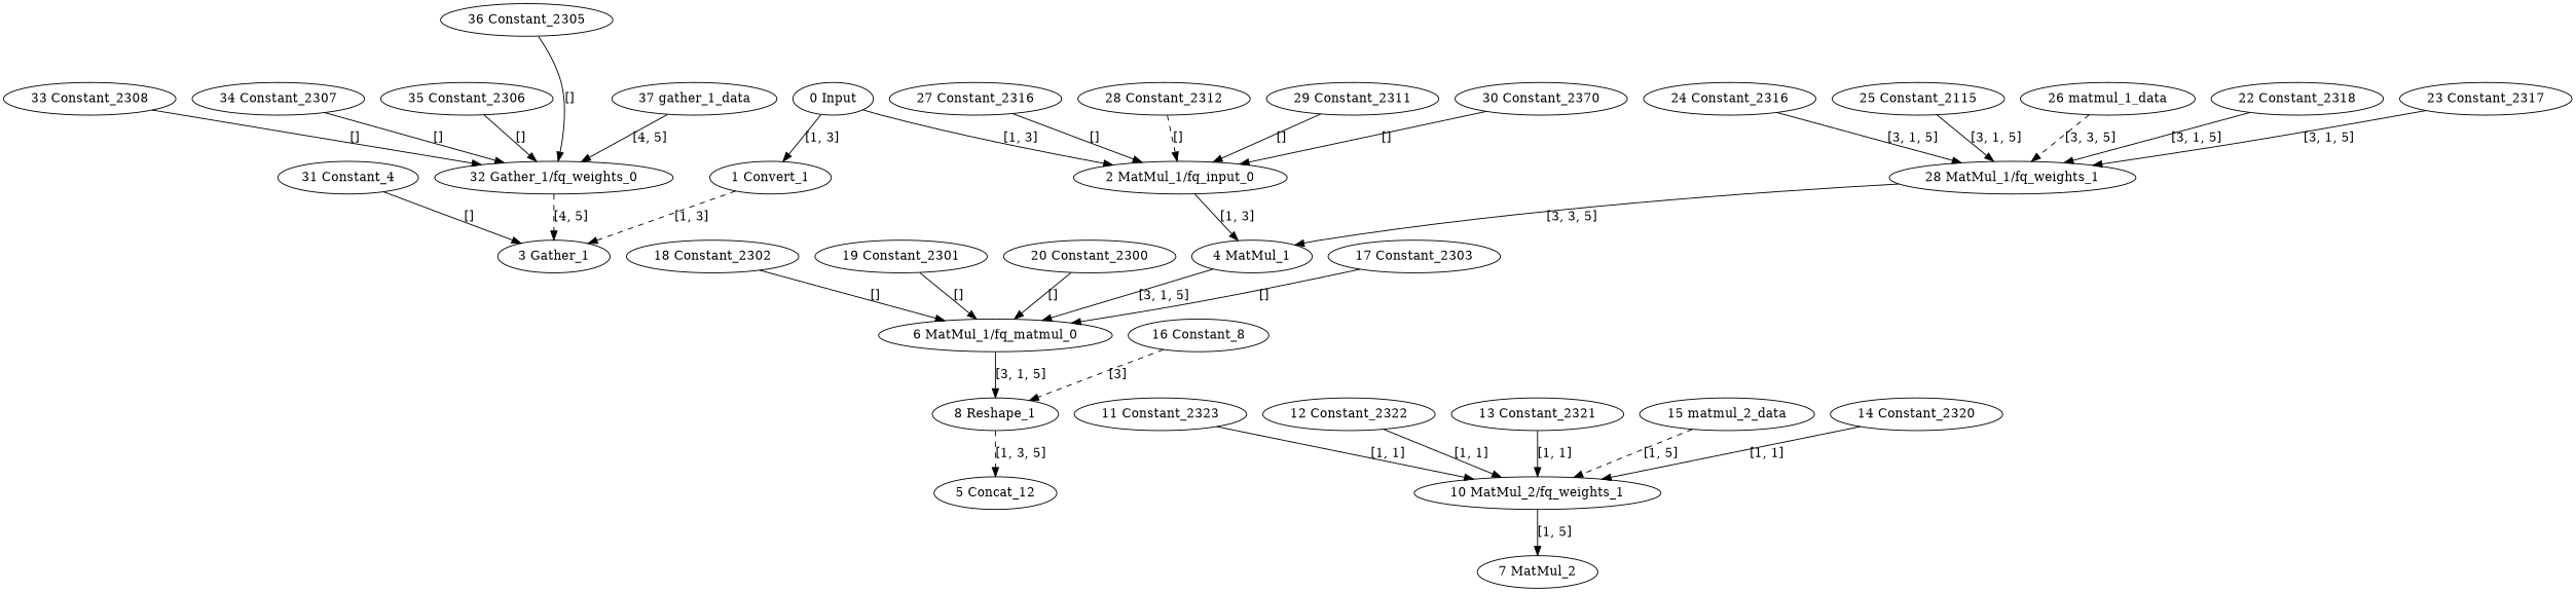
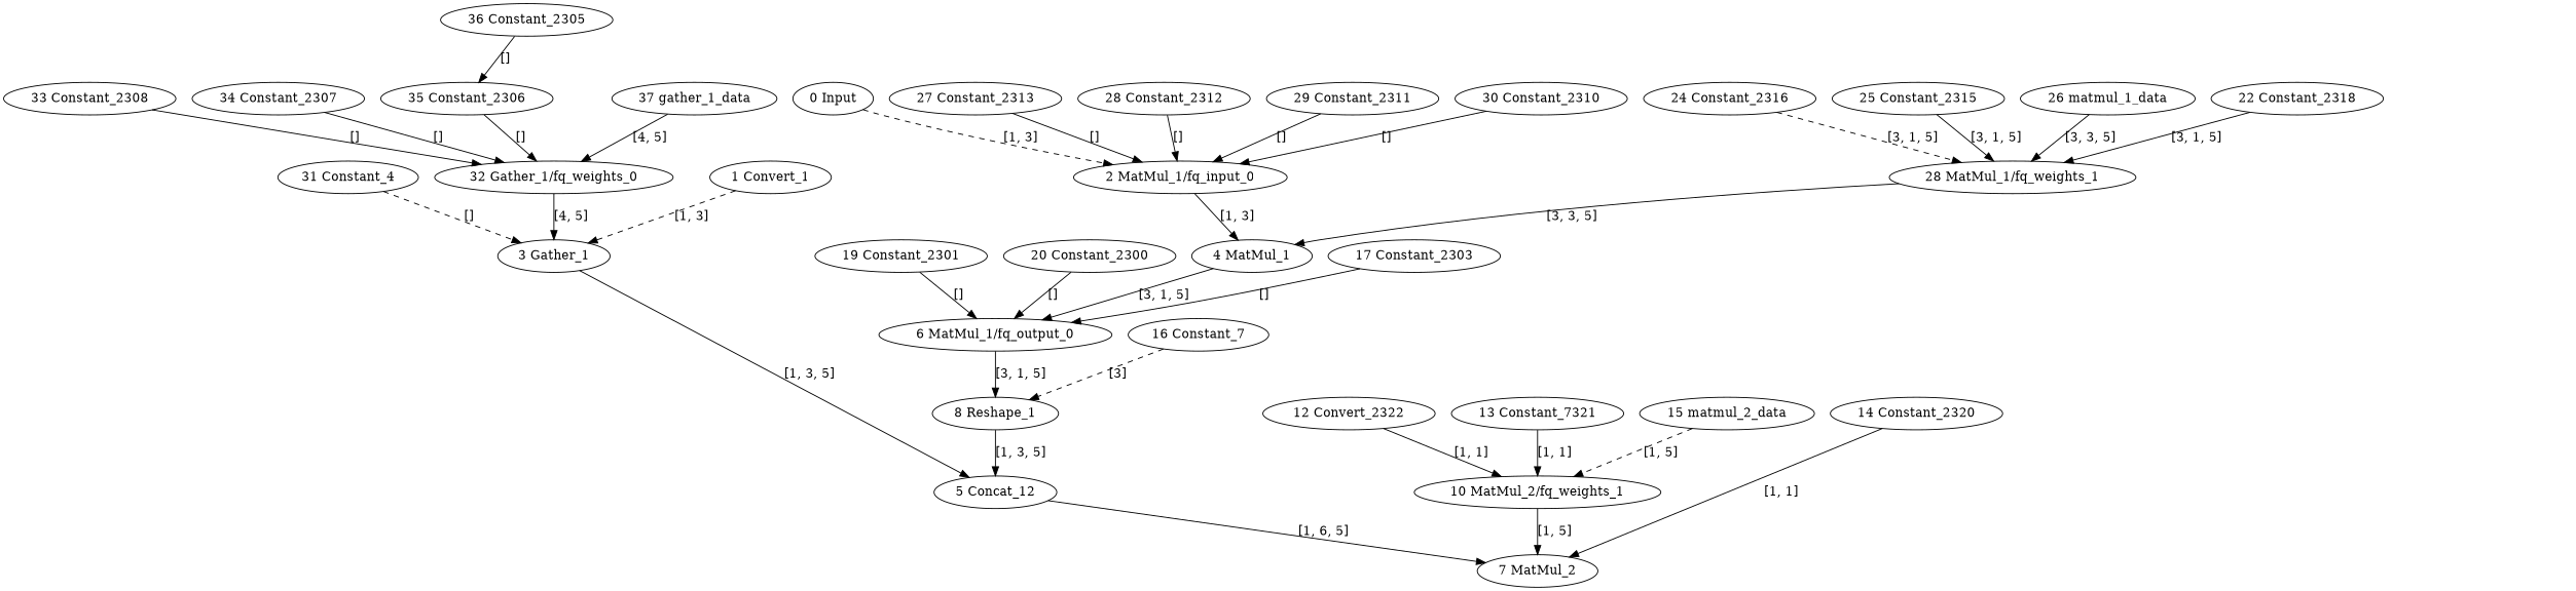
  strict digraph {
    node [type=Constant]
    edge [style=solid]
    "0 Input" [type=Parameter]
    "1 Convert_1" [type=Convert]
    "2 MatMul_1/fq_input_0" [type=FakeQuantize]
    "3 Gather_1" [type=Gather]
    "4 MatMul_1" [type=MatMul]
    "5 Concat_12" [type=Concat]
-   "6 MatMul_1/fq_output_0" [type=FakeQuantize label="6 MatMul_1/fq_matmul_0"]
+   "6 MatMul_1/fq_output_0" [type=FakeQuantize]
    "7 MatMul_2" [type=MatMul]
    "8 Reshape_1" [type=Reshape]
    "10 MatMul_2/fq_weights_1" [type=FakeQuantize]
-   "11 Constant_2323"
-   "12 Constant_2322"
-   "13 Constant_2321"
+   "12 Constant_2322" [label="12 Convert_2322"]
+   "13 Constant_2321" [label="13 Constant_7321"]
    "14 Constant_2320"
    "15 matmul_2_data"
-   "16 Constant_8"
+   "16 Constant_8" [label="16 Constant_7"]
    "17 Constant_2303"
-   "18 Constant_2302"
    "19 Constant_2301"
    "20 Constant_2300"
    n21 [label="28 MatMul_1/fq_weights_1" type=FakeQuantize]
    "22 Constant_2318"
-   "23 Constant_2317"
    "24 Constant_2316"
-   "25 Constant_2315" [label="25 Constant_2115"]
+   "25 Constant_2315"
    "26 matmul_1_data"
-   "27 Constant_2313" [label="27 Constant_2316"]
+   "27 Constant_2313"
    "28 Constant_2312"
    "29 Constant_2311"
-   "30 Constant_2310" [label="30 Constant_2370"]
+   "30 Constant_2310"
    "31 Constant_4"
    "32 Gather_1/fq_weights_0" [type=FakeQuantize]
    "33 Constant_2308"
    "34 Constant_2307"
    "35 Constant_2306"
    "36 Constant_2305"
    "37 gather_1_data"
-   "0 Input" -> "1 Convert_1" [label="[1, 3]"]
-   "0 Input" -> "2 MatMul_1/fq_input_0" [label="[1, 3]"]
+   "0 Input" -> "2 MatMul_1/fq_input_0" [label="[1, 3]" style=dashed]
    "1 Convert_1" -> "3 Gather_1" [label="[1, 3]" style=dashed]
    "2 MatMul_1/fq_input_0" -> "4 MatMul_1" [label="[1, 3]"]
+   "3 Gather_1" -> "5 Concat_12" [label="[1, 3, 5]"]
    "4 MatMul_1" -> "6 MatMul_1/fq_output_0" [label="[3, 1, 5]"]
+   "5 Concat_12" -> "7 MatMul_2" [label="[1, 6, 5]"]
    "6 MatMul_1/fq_output_0" -> "8 Reshape_1" [label="[3, 1, 5]"]
-   "8 Reshape_1" -> "5 Concat_12" [label="[1, 3, 5]" style=dashed]
+   "8 Reshape_1" -> "5 Concat_12" [label="[1, 3, 5]"]
    "10 MatMul_2/fq_weights_1" -> "7 MatMul_2" [label="[1, 5]"]
-   "11 Constant_2323" -> "10 MatMul_2/fq_weights_1" [label="[1, 1]"]
    "12 Constant_2322" -> "10 MatMul_2/fq_weights_1" [label="[1, 1]"]
    "13 Constant_2321" -> "10 MatMul_2/fq_weights_1" [label="[1, 1]"]
-   "14 Constant_2320" -> "10 MatMul_2/fq_weights_1" [label="[1, 1]"]
+   "14 Constant_2320" -> "7 MatMul_2" [label="[1, 1]"]
    "15 matmul_2_data" -> "10 MatMul_2/fq_weights_1" [label="[1, 5]" style=dashed]
    "16 Constant_8" -> "8 Reshape_1" [label="[3]" style=dashed]
    "17 Constant_2303" -> "6 MatMul_1/fq_output_0" [label="[]"]
-   "18 Constant_2302" -> "6 MatMul_1/fq_output_0" [label="[]"]
    "19 Constant_2301" -> "6 MatMul_1/fq_output_0" [label="[]"]
    "20 Constant_2300" -> "6 MatMul_1/fq_output_0" [label="[]"]
    n21 -> "4 MatMul_1" [label="[3, 3, 5]"]
    "22 Constant_2318" -> n21 [label="[3, 1, 5]"]
-   "23 Constant_2317" -> n21 [label="[3, 1, 5]"]
-   "24 Constant_2316" -> n21 [label="[3, 1, 5]"]
+   "24 Constant_2316" -> n21 [label="[3, 1, 5]" style=dashed]
    "25 Constant_2315" -> n21 [label="[3, 1, 5]"]
-   "26 matmul_1_data" -> n21 [label="[3, 3, 5]" style=dashed]
+   "26 matmul_1_data" -> n21 [label="[3, 3, 5]"]
    "27 Constant_2313" -> "2 MatMul_1/fq_input_0" [label="[]"]
-   "28 Constant_2312" -> "2 MatMul_1/fq_input_0" [label="[]" style=dashed]
+   "28 Constant_2312" -> "2 MatMul_1/fq_input_0" [label="[]"]
    "29 Constant_2311" -> "2 MatMul_1/fq_input_0" [label="[]"]
    "30 Constant_2310" -> "2 MatMul_1/fq_input_0" [label="[]"]
-   "31 Constant_4" -> "3 Gather_1" [label="[]"]
-   "32 Gather_1/fq_weights_0" -> "3 Gather_1" [label="[4, 5]" style=dashed]
+   "31 Constant_4" -> "3 Gather_1" [label="[]" style=dashed]
+   "32 Gather_1/fq_weights_0" -> "3 Gather_1" [label="[4, 5]"]
    "33 Constant_2308" -> "32 Gather_1/fq_weights_0" [label="[]"]
    "34 Constant_2307" -> "32 Gather_1/fq_weights_0" [label="[]"]
    "35 Constant_2306" -> "32 Gather_1/fq_weights_0" [label="[]"]
-   "36 Constant_2305" -> "32 Gather_1/fq_weights_0" [label="[]"]
+   "36 Constant_2305" -> "35 Constant_2306" [label="[]"]
    "37 gather_1_data" -> "32 Gather_1/fq_weights_0" [label="[4, 5]"]
  }
